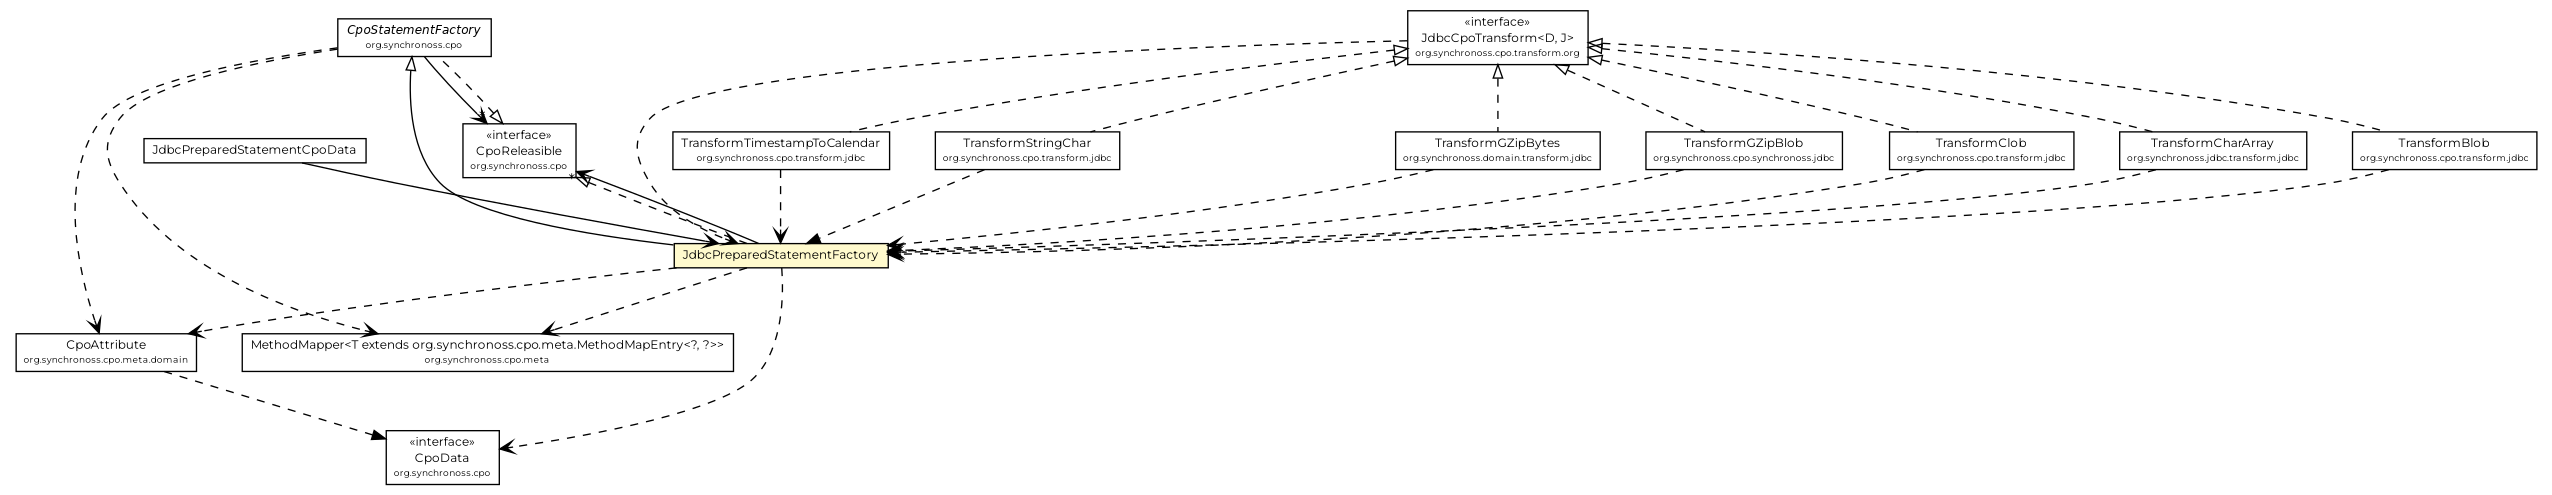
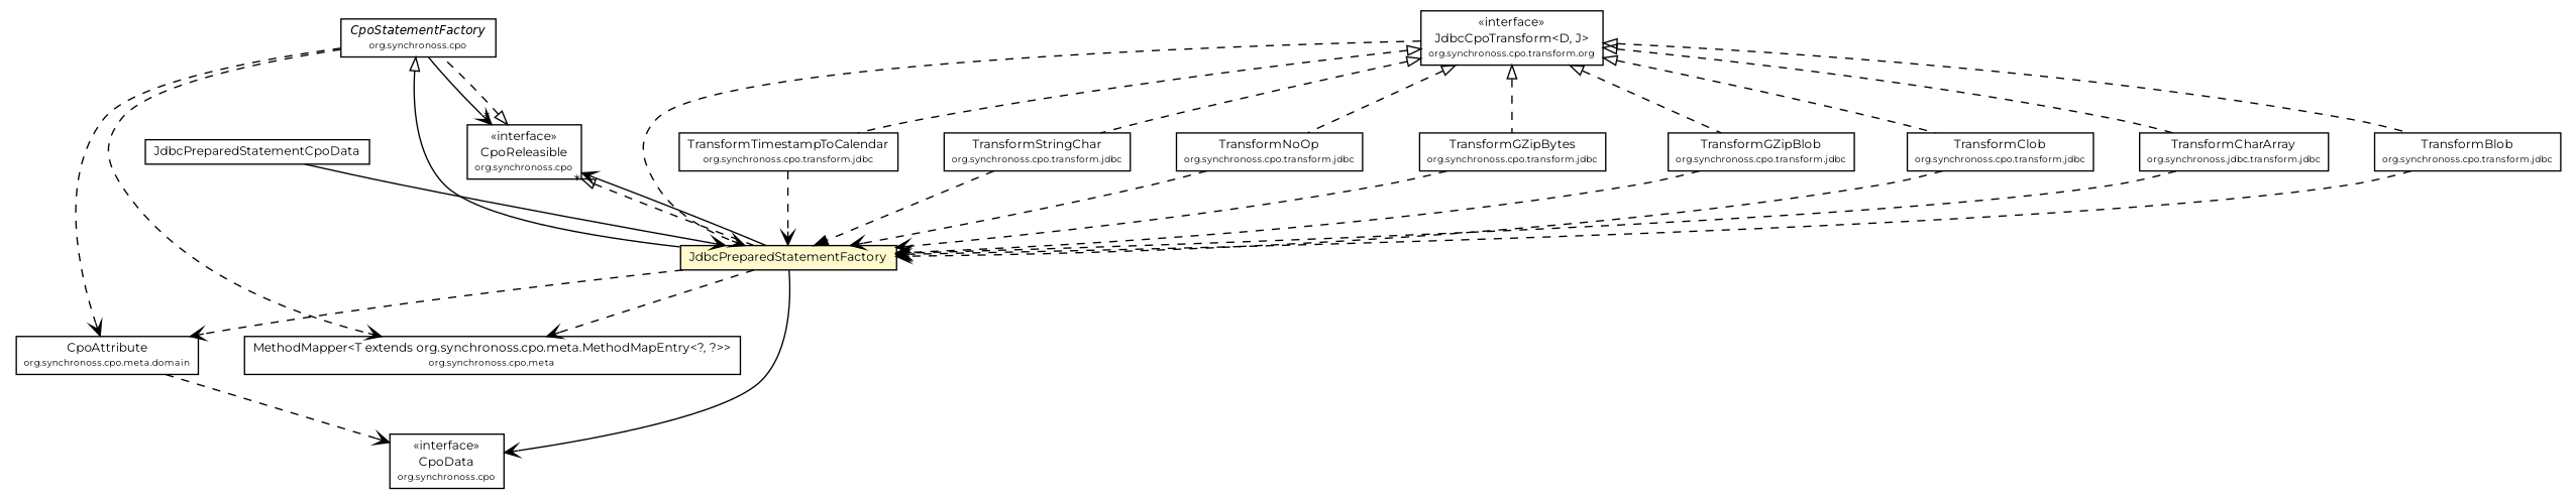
  digraph {
    fontname=Montserrat
    node [fontcolor=black fontname=Montserrat fontsize=9.0 shape=plaintext]
    edge [arrowhead=open color=black fontcolor=black fontname=Montserrat fontsize=10.0 headport=p labelfontname=Helvetica labelfontsize=10 tailport=p style=dashed]
    n1 [label=<<table border="0" cellborder="1" cellspacing="0" cellpadding="2" port="p" href="../CpoStatementFactory.html"> 		<tr><td><table border="0" cellspacing="0" cellpadding="1"> 			<tr><td><font face="Helvetica-Oblique"> CpoStatementFactory </font></td></tr> 			<tr><td><font point-size="7.0"> org.synchronoss.cpo </font></td></tr> 		</table></td></tr> 		</table>>]
    n2 [label=<<table border="0" cellborder="1" cellspacing="0" cellpadding="2" port="p" href="../CpoReleasible.html"> 		<tr><td><table border="0" cellspacing="0" cellpadding="1"> 			<tr><td> &laquo;interface&raquo; </td></tr> 			<tr><td> CpoReleasible </td></tr> 			<tr><td><font point-size="7.0"> org.synchronoss.cpo </font></td></tr> 		</table></td></tr> 		</table>>]
    n3 [label=<<table border="0" cellborder="1" cellspacing="0" cellpadding="2" port="p" href="../meta/MethodMapper.html"> 		<tr><td><table border="0" cellspacing="0" cellpadding="1"> 			<tr><td> MethodMapper&lt;T extends org.synchronoss.cpo.meta.MethodMapEntry&lt;?, ?&gt;&gt; </td></tr> 			<tr><td><font point-size="7.0"> org.synchronoss.cpo.meta </font></td></tr> 		</table></td></tr> 		</table>>]
    n4 [label=<<table border="0" cellborder="1" cellspacing="0" cellpadding="2" port="p" href="../meta/domain/CpoAttribute.html"> 		<tr><td><table border="0" cellspacing="0" cellpadding="1"> 			<tr><td> CpoAttribute </td></tr> 			<tr><td><font point-size="7.0"> org.synchronoss.cpo.meta.domain </font></td></tr> 		</table></td></tr> 		</table>>]
    n5 [label=<<table border="0" cellborder="1" cellspacing="0" cellpadding="2" port="p" bgcolor="lemonChiffon" href="./JdbcPreparedStatementFactory.html"> 		<tr><td><table border="0" cellspacing="0" cellpadding="1"> 			<tr><td> JdbcPreparedStatementFactory </td></tr> 		</table></td></tr> 		</table>>]
    n6 [label=<<table border="0" cellborder="1" cellspacing="0" cellpadding="2" port="p" href="../CpoData.html"> 		<tr><td><table border="0" cellspacing="0" cellpadding="1"> 			<tr><td> &laquo;interface&raquo; </td></tr> 			<tr><td> CpoData </td></tr> 			<tr><td><font point-size="7.0"> org.synchronoss.cpo </font></td></tr> 		</table></td></tr> 		</table>>]
    n7 [label=<<table border="0" cellborder="1" cellspacing="0" cellpadding="2" port="p" href="./JdbcPreparedStatementCpoData.html"> 		<tr><td><table border="0" cellspacing="0" cellpadding="1"> 			<tr><td> JdbcPreparedStatementCpoData </td></tr> 		</table></td></tr> 		</table>>]
    n8 [label=<<table border="0" cellborder="1" cellspacing="0" cellpadding="2" port="p" href="../transform/jdbc/TransformTimestampToCalendar.html"> 		<tr><td><table border="0" cellspacing="0" cellpadding="1"> 			<tr><td> TransformTimestampToCalendar </td></tr> 			<tr><td><font point-size="7.0"> org.synchronoss.cpo.transform.jdbc </font></td></tr> 		</table></td></tr> 		</table>>]
    n9 [label=<<table border="0" cellborder="1" cellspacing="0" cellpadding="2" port="p" href="../transform/jdbc/TransformStringChar.html"> 		<tr><td><table border="0" cellspacing="0" cellpadding="1"> 			<tr><td> TransformStringChar </td></tr> 			<tr><td><font point-size="7.0"> org.synchronoss.cpo.transform.jdbc </font></td></tr> 		</table></td></tr> 		</table>>]
-   n11 [label=<<table border="0" cellborder="1" cellspacing="0" cellpadding="2" port="p" href="../transform/jdbc/TransformGZipBytes.html"> 		<tr><td><table border="0" cellspacing="0" cellpadding="1"> 			<tr><td> TransformGZipBytes </td></tr> 			<tr><td><font point-size="7.0"> org.synchronoss.domain.transform.jdbc </font></td></tr> 		</table></td></tr> 		</table>>]
-   n12 [label=<<table border="0" cellborder="1" cellspacing="0" cellpadding="2" port="p" href="../transform/jdbc/TransformGZipBlob.html"> 		<tr><td><table border="0" cellspacing="0" cellpadding="1"> 			<tr><td> TransformGZipBlob </td></tr> 			<tr><td><font point-size="7.0"> org.synchronoss.cpo.synchronoss.jdbc </font></td></tr> 		</table></td></tr> 		</table>>]
+   n10 [label=<<table border="0" cellborder="1" cellspacing="0" cellpadding="2" port="p" href="../transform/jdbc/TransformNoOp.html"> 		<tr><td><table border="0" cellspacing="0" cellpadding="1"> 			<tr><td> TransformNoOp </td></tr> 			<tr><td><font point-size="7.0"> org.synchronoss.cpo.transform.jdbc </font></td></tr> 		</table></td></tr> 		</table>>]
+   n11 [label=<<table border="0" cellborder="1" cellspacing="0" cellpadding="2" port="p" href="../transform/jdbc/TransformGZipBytes.html"> 		<tr><td><table border="0" cellspacing="0" cellpadding="1"> 			<tr><td> TransformGZipBytes </td></tr> 			<tr><td><font point-size="7.0"> org.synchronoss.cpo.transform.jdbc </font></td></tr> 		</table></td></tr> 		</table>>]
+   n12 [label=<<table border="0" cellborder="1" cellspacing="0" cellpadding="2" port="p" href="../transform/jdbc/TransformGZipBlob.html"> 		<tr><td><table border="0" cellspacing="0" cellpadding="1"> 			<tr><td> TransformGZipBlob </td></tr> 			<tr><td><font point-size="7.0"> org.synchronoss.cpo.transform.jdbc </font></td></tr> 		</table></td></tr> 		</table>>]
    n13 [label=<<table border="0" cellborder="1" cellspacing="0" cellpadding="2" port="p" href="../transform/jdbc/TransformClob.html"> 		<tr><td><table border="0" cellspacing="0" cellpadding="1"> 			<tr><td> TransformClob </td></tr> 			<tr><td><font point-size="7.0"> org.synchronoss.cpo.transform.jdbc </font></td></tr> 		</table></td></tr> 		</table>>]
    n14 [label=<<table border="0" cellborder="1" cellspacing="0" cellpadding="2" port="p" href="../transform/jdbc/TransformCharArray.html"> 		<tr><td><table border="0" cellspacing="0" cellpadding="1"> 			<tr><td> TransformCharArray </td></tr> 			<tr><td><font point-size="7.0"> org.synchronoss.jdbc.transform.jdbc </font></td></tr> 		</table></td></tr> 		</table>>]
    n15 [label=<<table border="0" cellborder="1" cellspacing="0" cellpadding="2" port="p" href="../transform/jdbc/TransformBlob.html"> 		<tr><td><table border="0" cellspacing="0" cellpadding="1"> 			<tr><td> TransformBlob </td></tr> 			<tr><td><font point-size="7.0"> org.synchronoss.cpo.transform.jdbc </font></td></tr> 		</table></td></tr> 		</table>>]
    n16 [label=<<table border="0" cellborder="1" cellspacing="0" cellpadding="2" port="p" href="../transform/jdbc/JdbcCpoTransform.html"> 		<tr><td><table border="0" cellspacing="0" cellpadding="1"> 			<tr><td> &laquo;interface&raquo; </td></tr> 			<tr><td> JdbcCpoTransform&lt;D, J&gt; </td></tr> 			<tr><td><font point-size="7.0"> org.synchronoss.cpo.transform.org </font></td></tr> 		</table></td></tr> 		</table>>]
    n1 -> n2 [headlabel="*" style=""]
    n1 -> n3
    n1 -> n4
    n1 -> n5 [arrowtail=empty dir=back fontsize=10 arrowhead="" color="" fontcolor="" style=""]
    n2 -> n1 [arrowtail=empty dir=back fontsize=10 arrowhead="" color="" fontcolor=""]
    n2 -> n5 [arrowtail=empty dir=back fontsize=10 arrowhead="" color="" fontcolor=""]
-   n4 -> n6 [arrowhead=normal]
+   n4 -> n6
    n5 -> n2 [headlabel="*" style=""]
    n5 -> n3
    n5 -> n4
-   n5 -> n6
+   n5 -> n6 [style=solid]
    n7 -> n5 [style=""]
    n8 -> n5
    n9 -> n5 [arrowhead=normal]
+   n10 -> n5
    n11 -> n5
    n12 -> n5
    n13 -> n5
    n14 -> n5
    n15 -> n5
    n16 -> n5
    n16 -> n8 [arrowtail=empty dir=back fontsize=10 arrowhead="" color="" fontcolor=""]
    n16 -> n9 [arrowtail=empty dir=back fontsize=10 arrowhead="" color="" fontcolor=""]
+   n16 -> n10 [arrowtail=empty dir=back fontsize=10 arrowhead="" color="" fontcolor=""]
    n16 -> n11 [arrowtail=empty dir=back fontsize=10 arrowhead="" color="" fontcolor=""]
    n16 -> n12 [arrowtail=empty dir=back fontsize=10 arrowhead="" color="" fontcolor=""]
    n16 -> n13 [arrowtail=empty dir=back fontsize=10 arrowhead="" color="" fontcolor=""]
    n16 -> n14 [arrowtail=empty dir=back fontsize=10 arrowhead="" color="" fontcolor=""]
    n16 -> n15 [arrowtail=empty dir=back fontsize=10 arrowhead="" color="" fontcolor=""]
  }
